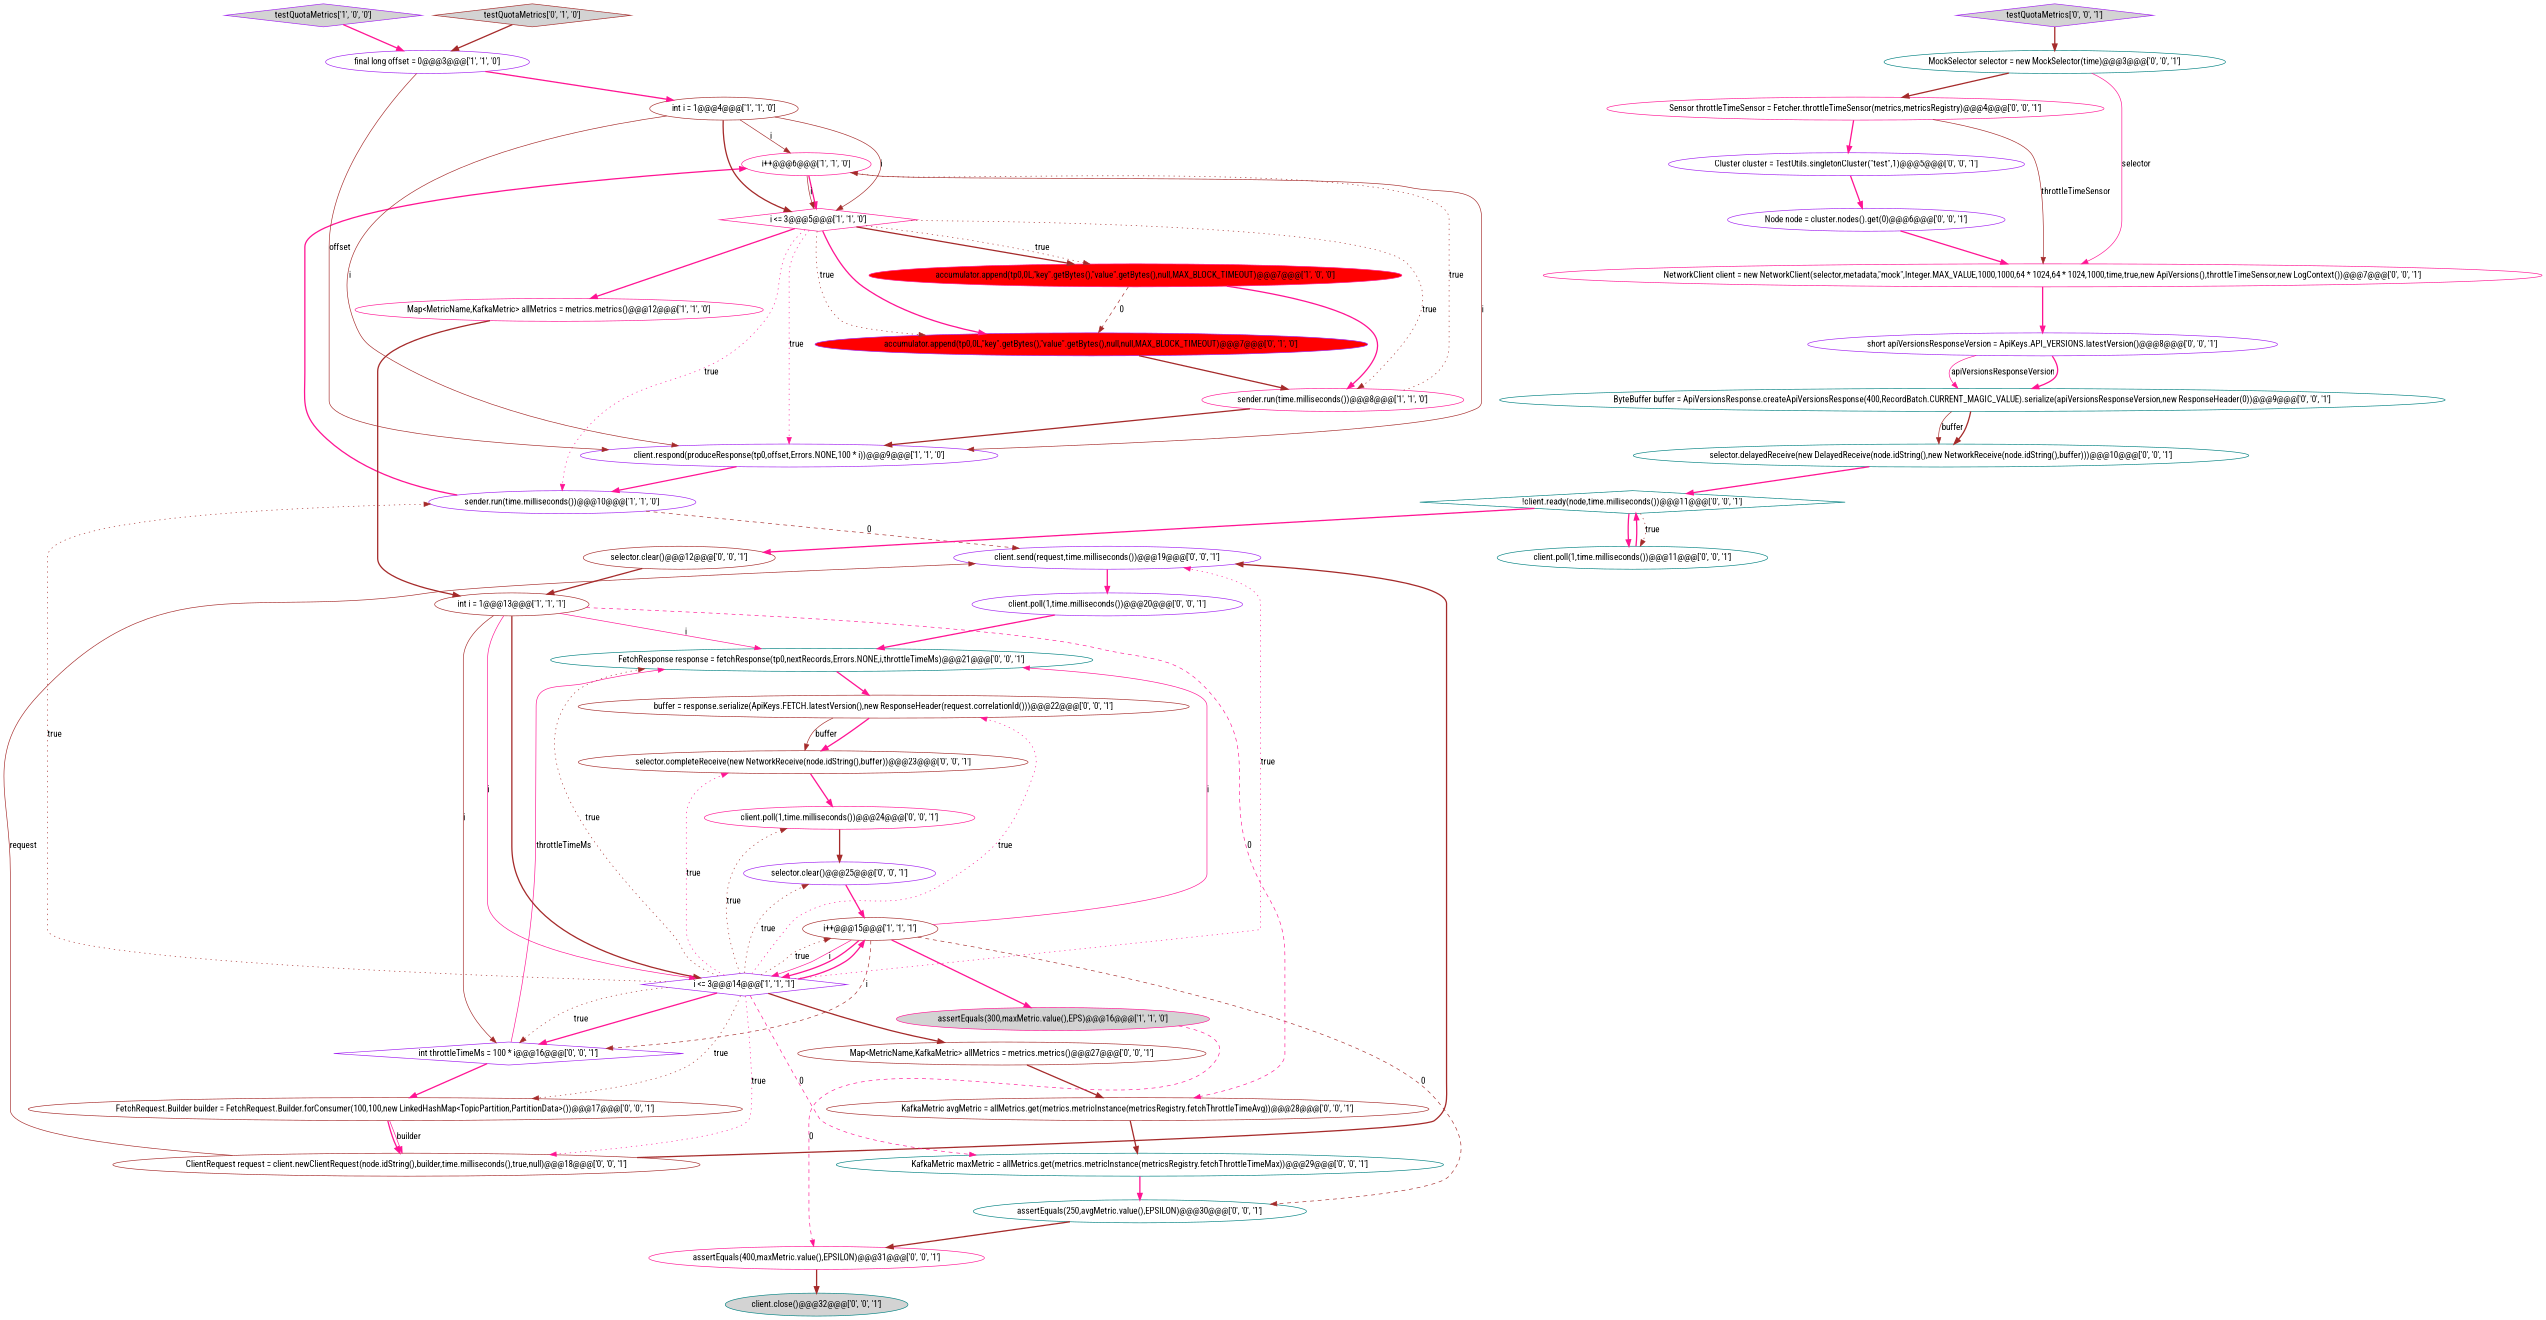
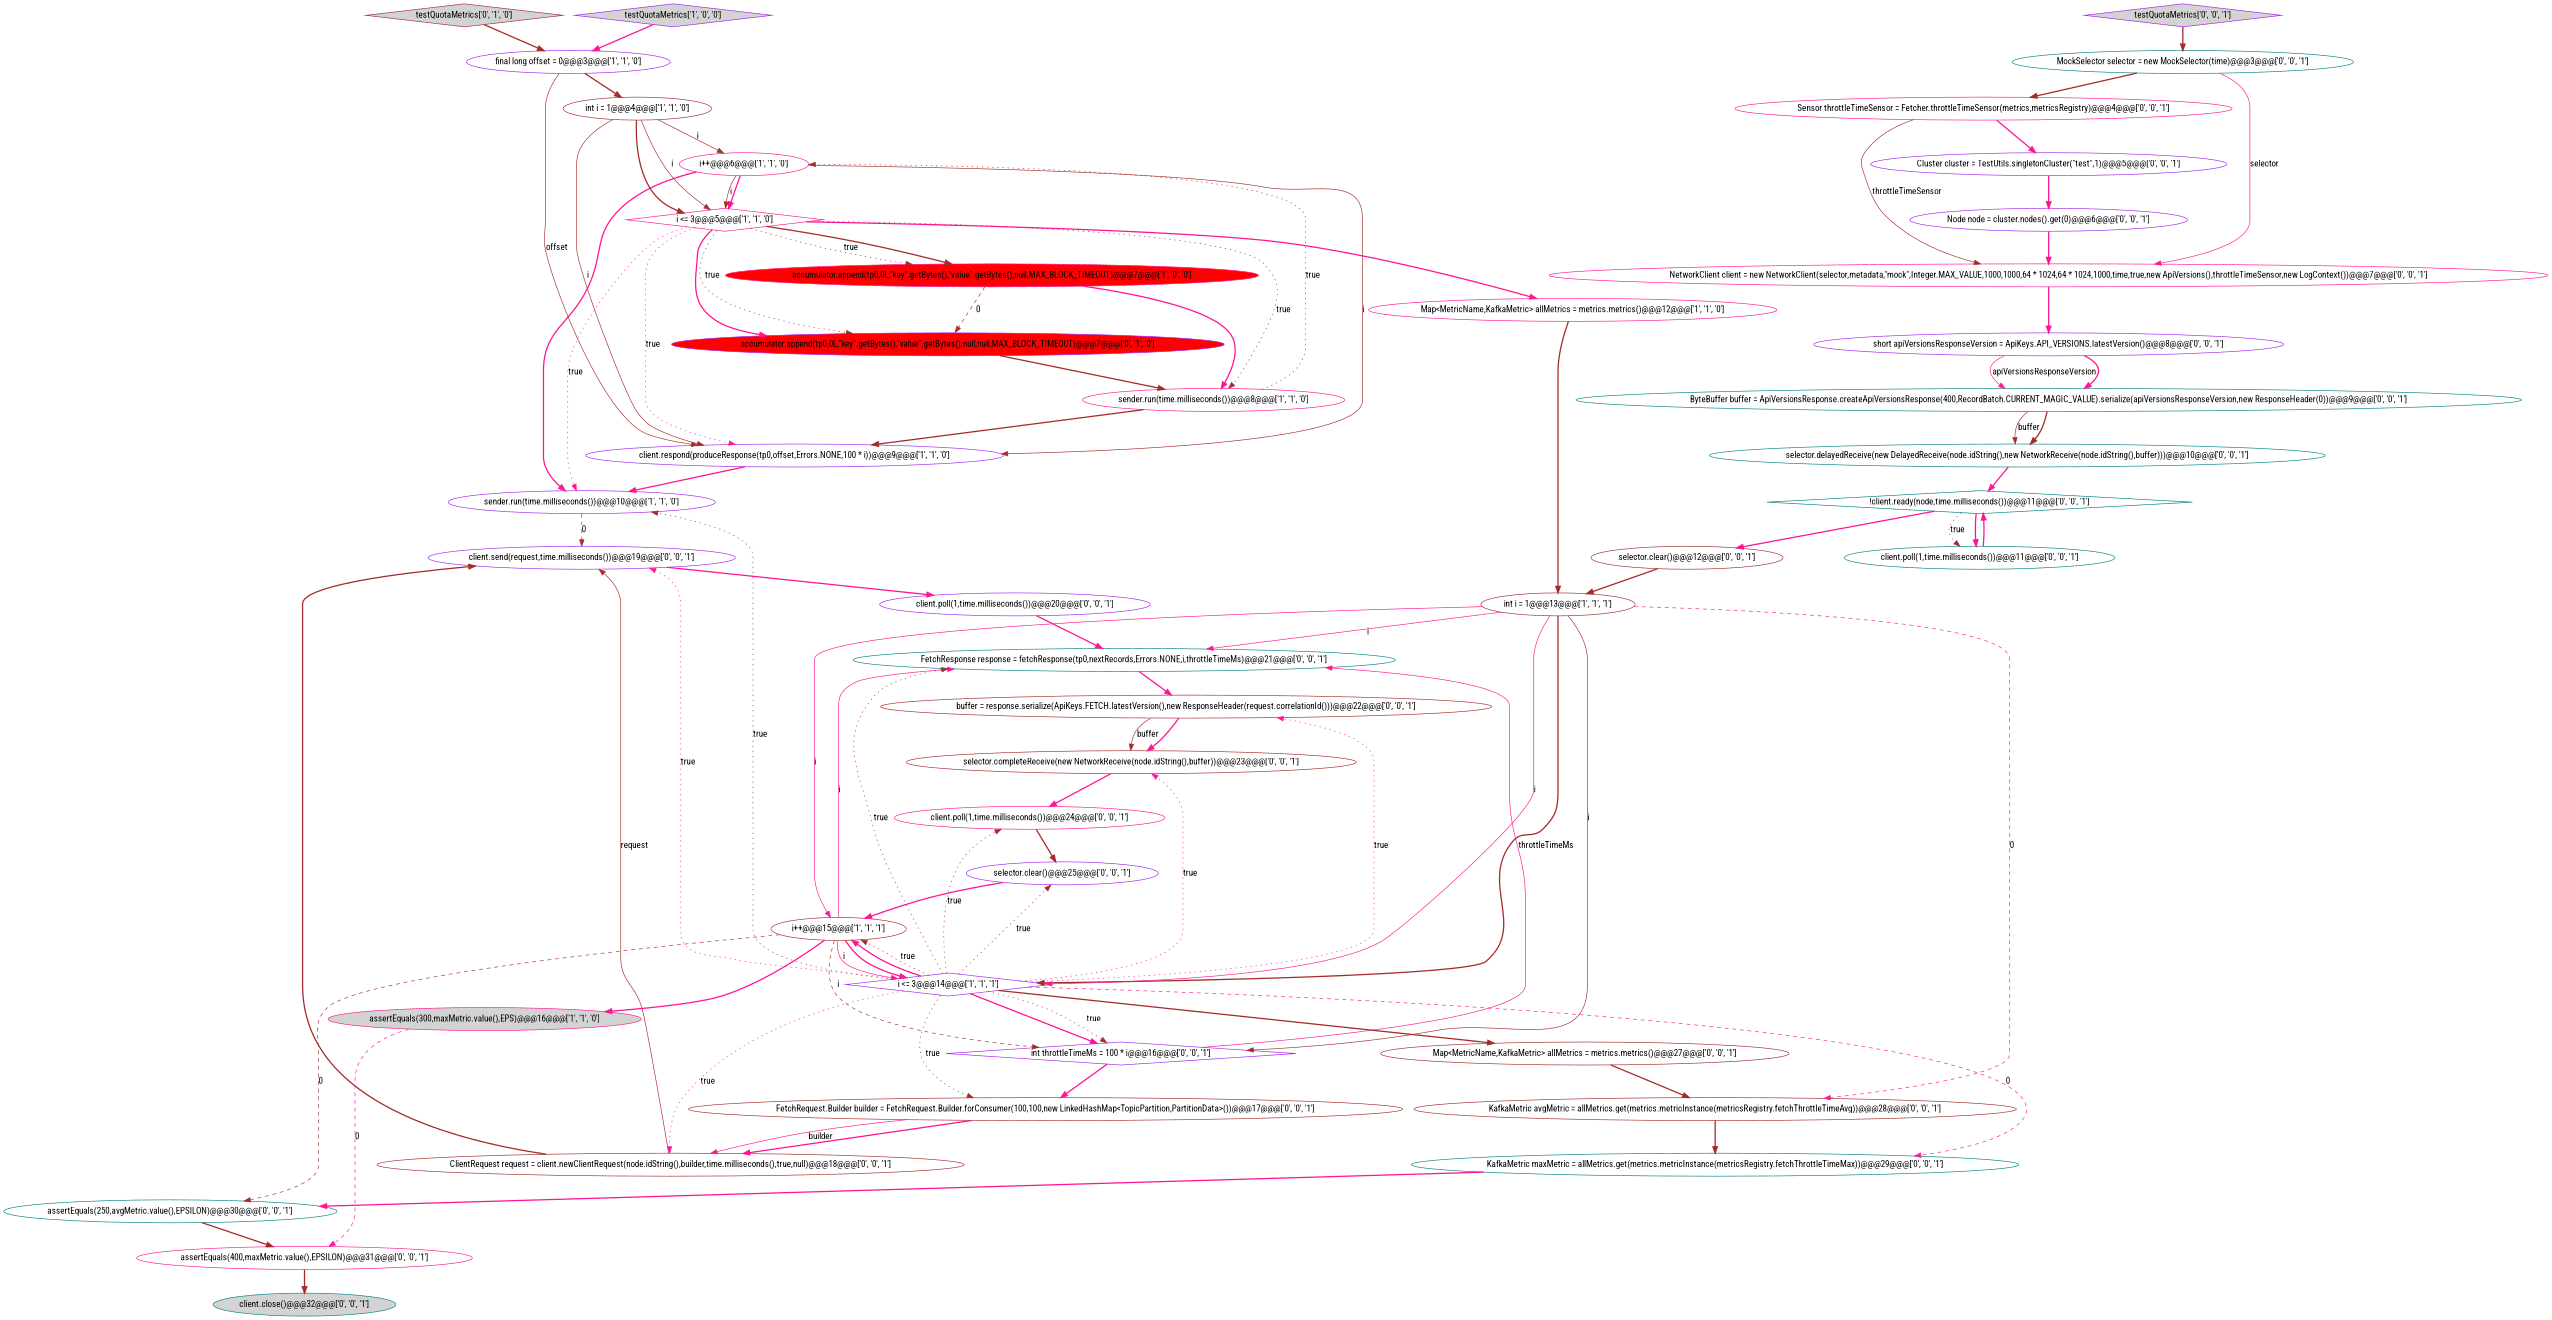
  digraph {
    fontname="Roboto Condensed"
    node [color=purple fillcolor=white fontname="Roboto Condensed" shape=ellipse style=filled]
    edge [color=deeppink fontname="Roboto Condensed" style=bold]
    n1 [color=deeppink label="i++@@@6@@@['1', '1', '0']"]
    n2 [label="client.respond(produceResponse(tp0,offset,Errors.NONE,100 * i))@@@9@@@['1', '1', '0']"]
    n3 [color=deeppink label="i <= 3@@@5@@@['1', '1', '0']" shape=diamond]
    n4 [label="sender.run(time.milliseconds())@@@10@@@['1', '1', '0']"]
    n5 [color=deeppink label="sender.run(time.milliseconds())@@@8@@@['1', '1', '0']"]
    n6 [color=deeppink label="Map<MetricName,KafkaMetric> allMetrics = metrics.metrics()@@@12@@@['1', '1', '0']"]
    n7 [fillcolor=red label="accumulator.append(tp0,0L,\"key\".getBytes(),\"value\".getBytes(),null,null,MAX_BLOCK_TIMEOUT)@@@7@@@['0', '1', '0']"]
    n8 [color=deeppink fillcolor=red label="accumulator.append(tp0,0L,\"key\".getBytes(),\"value\".getBytes(),null,MAX_BLOCK_TIMEOUT)@@@7@@@['1', '0', '0']"]
    n9 [fillcolor=lightgray label="testQuotaMetrics['0', '0', '1']" shape=diamond]
    n10 [color=teal label="MockSelector selector = new MockSelector(time)@@@3@@@['0', '0', '1']"]
    n11 [color=deeppink label="NetworkClient client = new NetworkClient(selector,metadata,\"mock\",Integer.MAX_VALUE,1000,1000,64 * 1024,64 * 1024,1000,time,true,new ApiVersions(),throttleTimeSensor,new LogContext())@@@7@@@['0', '0', '1']"]
    n12 [color=deeppink label="Sensor throttleTimeSensor = Fetcher.throttleTimeSensor(metrics,metricsRegistry)@@@4@@@['0', '0', '1']"]
    n13 [label="short apiVersionsResponseVersion = ApiKeys.API_VERSIONS.latestVersion()@@@8@@@['0', '0', '1']"]
    n14 [color=teal label="ByteBuffer buffer = ApiVersionsResponse.createApiVersionsResponse(400,RecordBatch.CURRENT_MAGIC_VALUE).serialize(apiVersionsResponseVersion,new ResponseHeader(0))@@@9@@@['0', '0', '1']"]
    n15 [color=deeppink label="assertEquals(400,maxMetric.value(),EPSILON)@@@31@@@['0', '0', '1']"]
    n16 [color=teal fillcolor=lightgray label="client.close()@@@32@@@['0', '0', '1']"]
    n17 [color=brown label="Map<MetricName,KafkaMetric> allMetrics = metrics.metrics()@@@27@@@['0', '0', '1']"]
    n18 [color=brown label="KafkaMetric avgMetric = allMetrics.get(metrics.metricInstance(metricsRegistry.fetchThrottleTimeAvg))@@@28@@@['0', '0', '1']"]
    n19 [color=teal label="KafkaMetric maxMetric = allMetrics.get(metrics.metricInstance(metricsRegistry.fetchThrottleTimeMax))@@@29@@@['0', '0', '1']"]
    n20 [color=teal label="assertEquals(250,avgMetric.value(),EPSILON)@@@30@@@['0', '0', '1']"]
    n21 [label="int throttleTimeMs = 100 * i@@@16@@@['0', '0', '1']" shape=diamond]
    n22 [color=brown label="FetchRequest.Builder builder = FetchRequest.Builder.forConsumer(100,100,new LinkedHashMap<TopicPartition,PartitionData>())@@@17@@@['0', '0', '1']"]
    n23 [color=teal label="FetchResponse response = fetchResponse(tp0,nextRecords,Errors.NONE,i,throttleTimeMs)@@@21@@@['0', '0', '1']"]
    n24 [color=brown label="ClientRequest request = client.newClientRequest(node.idString(),builder,time.milliseconds(),true,null)@@@18@@@['0', '0', '1']"]
    n25 [color=brown label="buffer = response.serialize(ApiKeys.FETCH.latestVersion(),new ResponseHeader(request.correlationId()))@@@22@@@['0', '0', '1']"]
    n26 [label="selector.clear()@@@25@@@['0', '0', '1']"]
    n27 [color=brown label="i++@@@15@@@['1', '1', '1']"]
    n28 [label="i <= 3@@@14@@@['1', '1', '1']" shape=diamond]
    n29 [color=deeppink fillcolor=lightgray label="assertEquals(300,maxMetric.value(),EPS)@@@16@@@['1', '1', '0']"]
    n30 [color=brown label="int i = 1@@@13@@@['1', '1', '1']"]
    n31 [color=brown label="selector.completeReceive(new NetworkReceive(node.idString(),buffer))@@@23@@@['0', '0', '1']"]
    n32 [color=deeppink label="client.poll(1,time.milliseconds())@@@24@@@['0', '0', '1']"]
    n33 [label="client.send(request,time.milliseconds())@@@19@@@['0', '0', '1']"]
    n34 [color=brown label="int i = 1@@@4@@@['1', '1', '0']"]
    n35 [fillcolor=lightgray label="testQuotaMetrics['1', '0', '0']" shape=diamond]
    n36 [label="final long offset = 0@@@3@@@['1', '1', '0']"]
    n37 [color=teal label="selector.delayedReceive(new DelayedReceive(node.idString(),new NetworkReceive(node.idString(),buffer)))@@@10@@@['0', '0', '1']"]
    n38 [color=teal label="!client.ready(node,time.milliseconds())@@@11@@@['0', '0', '1']" shape=diamond]
    n39 [color=teal label="client.poll(1,time.milliseconds())@@@11@@@['0', '0', '1']"]
    n40 [color=brown label="selector.clear()@@@12@@@['0', '0', '1']"]
    n41 [label="client.poll(1,time.milliseconds())@@@20@@@['0', '0', '1']"]
    n42 [label="Cluster cluster = TestUtils.singletonCluster(\"test\",1)@@@5@@@['0', '0', '1']"]
    n43 [label="Node node = cluster.nodes().get(0)@@@6@@@['0', '0', '1']"]
    n44 [color=brown fillcolor=lightgray label="testQuotaMetrics['0', '1', '0']" shape=diamond]
    n1 -> n2 [color=brown label=i style=solid]
    n1 -> n3
    n1 -> n3 [color=brown label=i style=solid]
    n2 -> n4
    n3 -> n2 [label=true style=dotted]
    n3 -> n4 [label=true style=dotted]
    n3 -> n5 [color=brown label=true style=dotted]
    n3 -> n6
    n3 -> n7 [color=brown label=true style=dotted]
    n3 -> n7
    n3 -> n8 [color=brown]
    n3 -> n8 [color=brown label=true style=dotted]
-   n4 -> n1
+   n1 -> n4
    n4 -> n33 [color=brown label=0 style=dashed]
    n5 -> n1 [color=brown label=true style=dotted]
    n5 -> n2 [color=brown]
    n6 -> n30 [color=brown]
    n7 -> n5 [color=brown]
    n8 -> n5
    n8 -> n7 [color=brown label=0 style=dashed]
    n9 -> n10 [color=brown]
    n10 -> n11 [label=selector style=solid]
    n10 -> n12 [color=brown]
    n11 -> n13
    n12 -> n11 [color=brown label=throttleTimeSensor style=solid]
    n12 -> n42
    n13 -> n14 [label=apiVersionsResponseVersion style=solid]
    n13 -> n14
    n14 -> n37 [color=brown label=buffer style=solid]
    n14 -> n37 [color=brown]
    n15 -> n16 [color=brown]
    n17 -> n18 [color=brown]
    n18 -> n19 [color=brown]
    n19 -> n20
    n20 -> n15 [color=brown]
    n21 -> n22
    n21 -> n23 [label=throttleTimeMs style=solid]
    n22 -> n24
    n22 -> n24 [label=builder style=solid]
    n23 -> n25
    n24 -> n33 [color=brown]
    n24 -> n33 [color=brown label=request style=solid]
    n25 -> n31
    n25 -> n31 [color=brown label=buffer style=solid]
    n26 -> n27
    n27 -> n20 [color=brown label=0 style=dashed]
    n27 -> n21 [color=brown label=i style=dashed]
    n27 -> n23 [label=i style=solid]
    n27 -> n28 [label=i style=solid]
    n27 -> n28
    n27 -> n29
    n28 -> n4 [color=brown label=true style=dotted]
    n28 -> n17 [color=brown]
    n28 -> n19 [label=0 style=dashed]
    n28 -> n21
    n28 -> n21 [color=brown label=true style=dotted]
    n28 -> n22 [color=brown label=true style=dotted]
    n28 -> n23 [color=brown label=true style=dotted]
    n28 -> n24 [label=true style=dotted]
    n28 -> n25 [label=true style=dotted]
    n28 -> n26 [color=brown label=true style=dotted]
    n28 -> n27
    n28 -> n27 [color=brown label=true style=dotted]
    n28 -> n31 [label=true style=dotted]
    n28 -> n32 [color=brown label=true style=dotted]
    n28 -> n33 [label=true style=dotted]
    n29 -> n15 [label=0 style=dashed]
    n30 -> n18 [label=0 style=dashed]
    n30 -> n21 [color=brown label=i style=solid]
    n30 -> n23 [label=i style=solid]
+   n30 -> n27 [label=i style=solid]
    n30 -> n28 [color=brown]
    n30 -> n28 [label=i style=solid]
    n31 -> n32
    n32 -> n26 [color=brown]
    n33 -> n41
    n34 -> n1 [color=brown label=i style=solid]
    n34 -> n2 [color=brown label=i style=solid]
    n34 -> n3 [color=brown]
    n34 -> n3 [color=brown label=i style=solid]
    n35 -> n36
    n36 -> n2 [color=brown label=offset style=solid]
-   n36 -> n34
+   n36 -> n34 [color=brown]
    n37 -> n38
    n38 -> n39 [color=brown label=true style=dotted]
    n38 -> n39
    n38 -> n40
    n39 -> n38
    n40 -> n30 [color=brown]
    n41 -> n23
    n42 -> n43
    n43 -> n11
    n44 -> n36 [color=brown]
  }
